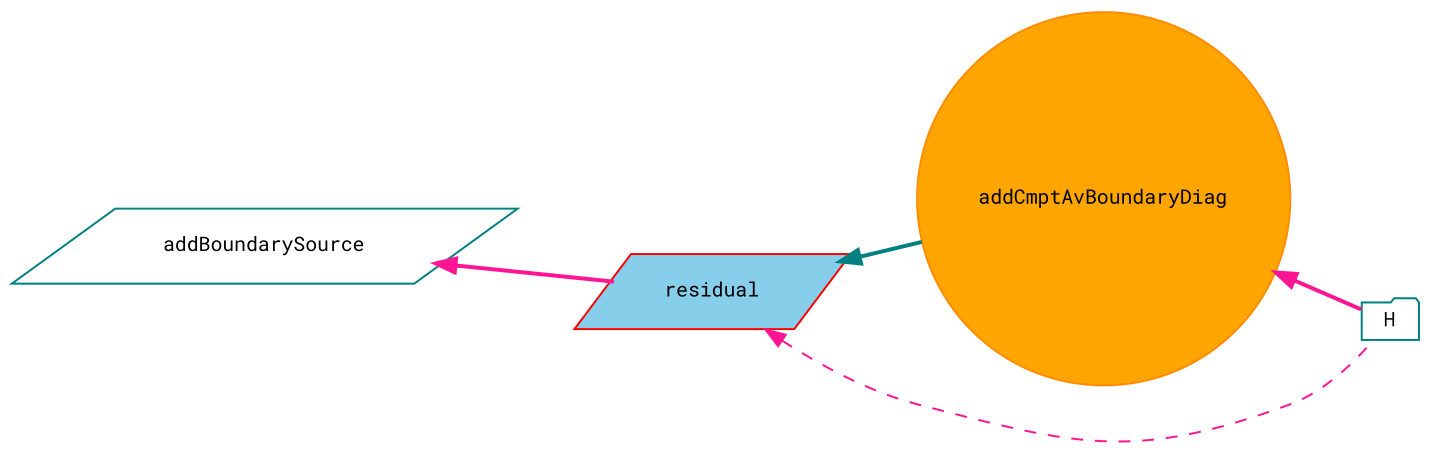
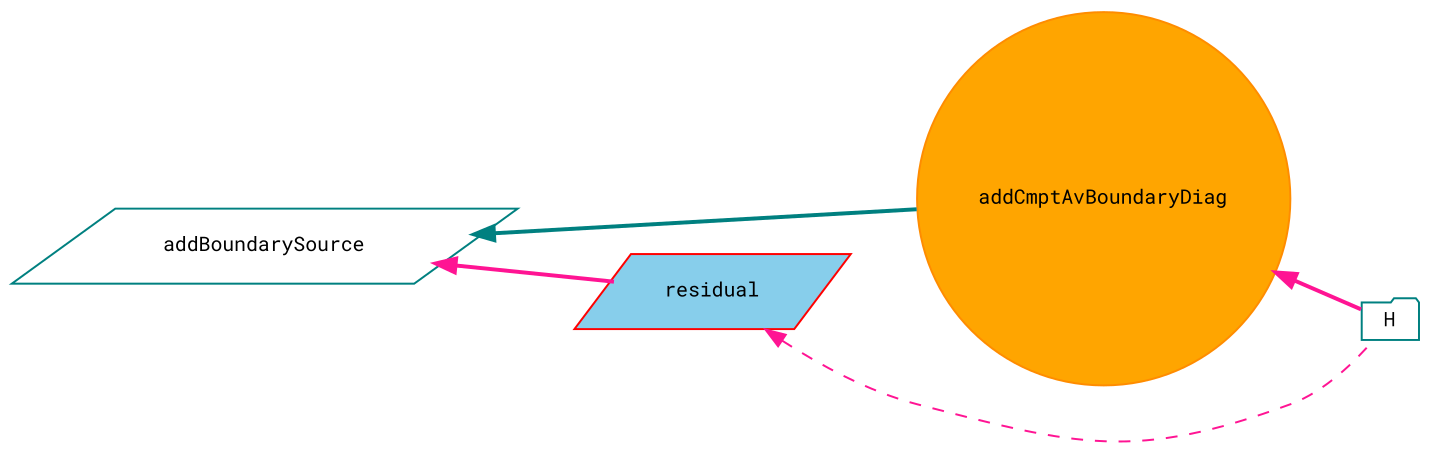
  digraph {
    fontname="Roboto Mono"
    rankdir=LR
    node [color=teal fillcolor=white fontname="Roboto Mono" fontsize=10 shape=parallelogram style=filled]
    edge [color=deeppink dir=back fontname="Roboto Mono" fontsize=10 labelfontname=FreeSans labelfontsize=10 style=bold]
    n1 [fontcolor=black height=0.2 label=addBoundarySource width=0.4]
    n2 [color=darkorange fillcolor=orange height=0.2 label=addCmptAvBoundaryDiag shape=circle width=0.4]
    n3 [color=red fillcolor=skyblue height=0.2 label=residual width=0.4]
    n4 [height=0.2 label=H shape=folder width=0.4]
-   n3 -> n2 [color=teal]
+   n1 -> n2 [color=teal]
    n1 -> n3
    n2 -> n4
    n3 -> n4 [style=dashed]
  }
